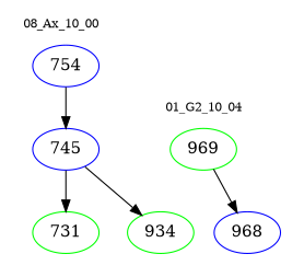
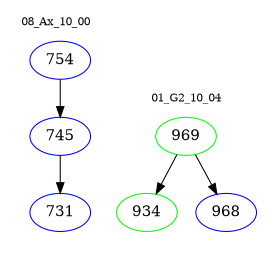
  digraph {
    node [color=blue]
    edge [color=black]
    n1 [label=754]
    n2 [label=745]
-   n3 [color=green label=731]
+   n3 [label=731]
    n4 [label=968]
    n5 [color=green label=969]
    n6 [color=green label=934]
    subgraph cluster_1 {
      color=white
      fontsize=10
      label="08_Ax_10_00"
      n1
      n2
      n3
    }
    subgraph cluster_2 {
      color=white
      fontsize=10
      label="01_G2_10_04"
      n4
      n5
      n6
    }
    n1 -> n2
    n2 -> n3
    n5 -> n4
-   n2 -> n6
+   n5 -> n6
  }
